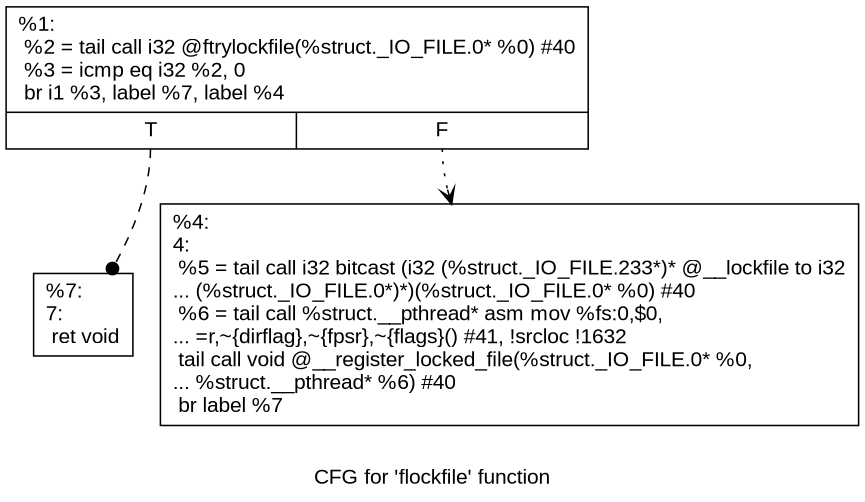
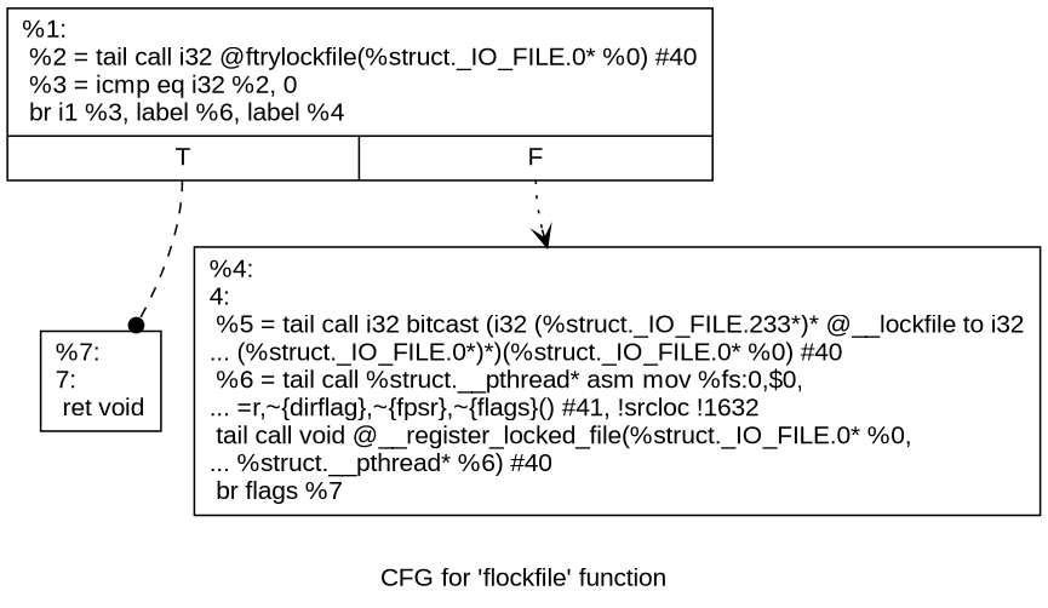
  digraph {
    fontname="Liberation Sans"
    label="CFG for 'flockfile' function"
    node [fontname="Liberation Sans" shape=record]
    edge [fontname="Liberation Sans"]
-   n1 [label="{%1:\l  %2 = tail call i32 @ftrylockfile(%struct._IO_FILE.0* %0) #40\l  %3 = icmp eq i32 %2, 0\l  br i1 %3, label %7, label %4\l|{<s0>T|<s1>F}}"]
+   n1 [label="{%1:\l  %2 = tail call i32 @ftrylockfile(%struct._IO_FILE.0* %0) #40\l  %3 = icmp eq i32 %2, 0\l  br i1 %3, label %6, label %4\l|{<s0>T|<s1>F}}"]
    n2 [label="{%7:\l7:                                                \l  ret void\l}"]
-   n3 [label="{%4:\l4:                                                \l  %5 = tail call i32 bitcast (i32 (%struct._IO_FILE.233*)* @__lockfile to i32\l... (%struct._IO_FILE.0*)*)(%struct._IO_FILE.0* %0) #40\l  %6 = tail call %struct.__pthread* asm mov %fs:0,$0,\l... =r,~\{dirflag\},~\{fpsr\},~\{flags\}() #41, !srcloc !1632\l  tail call void @__register_locked_file(%struct._IO_FILE.0* %0,\l... %struct.__pthread* %6) #40\l  br label %7\l}"]
+   n3 [label="{%4:\l4:                                                \l  %5 = tail call i32 bitcast (i32 (%struct._IO_FILE.233*)* @__lockfile to i32\l... (%struct._IO_FILE.0*)*)(%struct._IO_FILE.0* %0) #40\l  %6 = tail call %struct.__pthread* asm mov %fs:0,$0,\l... =r,~\{dirflag\},~\{fpsr\},~\{flags\}() #41, !srcloc !1632\l  tail call void @__register_locked_file(%struct._IO_FILE.0* %0,\l... %struct.__pthread* %6) #40\l  br flags %7\l}"]
    n1 -> n2 [arrowhead=dot style=dashed tailport=s0]
    n1 -> n3 [arrowhead=vee style=dotted tailport=s1]
  }
